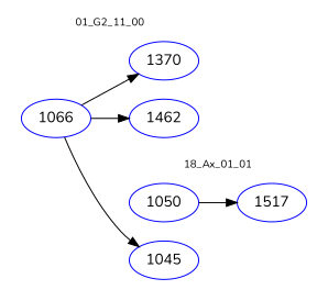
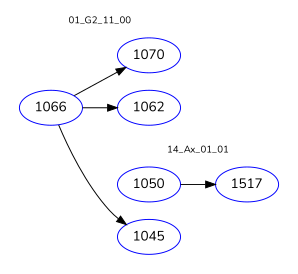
  digraph {
    fontname=Nunito
    rankdir=LR
    node [color=blue fontname=Nunito]
    edge [color=black fontname=Nunito]
    n1 [label=1050]
    n2 [label=1045]
    n3 [label=1517]
    n4 [label=1066]
-   n5 [label=1462]
-   n6 [label=1370]
+   n5 [label=1062]
+   n6 [label=1070]
    subgraph cluster_1 {
      color=white
      fontsize=10
-     label="18_Ax_01_01"
+     label="14_Ax_01_01"
      n1
      n2
      n3
    }
    subgraph cluster_2 {
      color=white
      fontsize=10
      label="01_G2_11_00"
      n4
      n5
      n6
    }
    n1 -> n3
    n4 -> n2
    n4 -> n5
    n4 -> n6
  }
